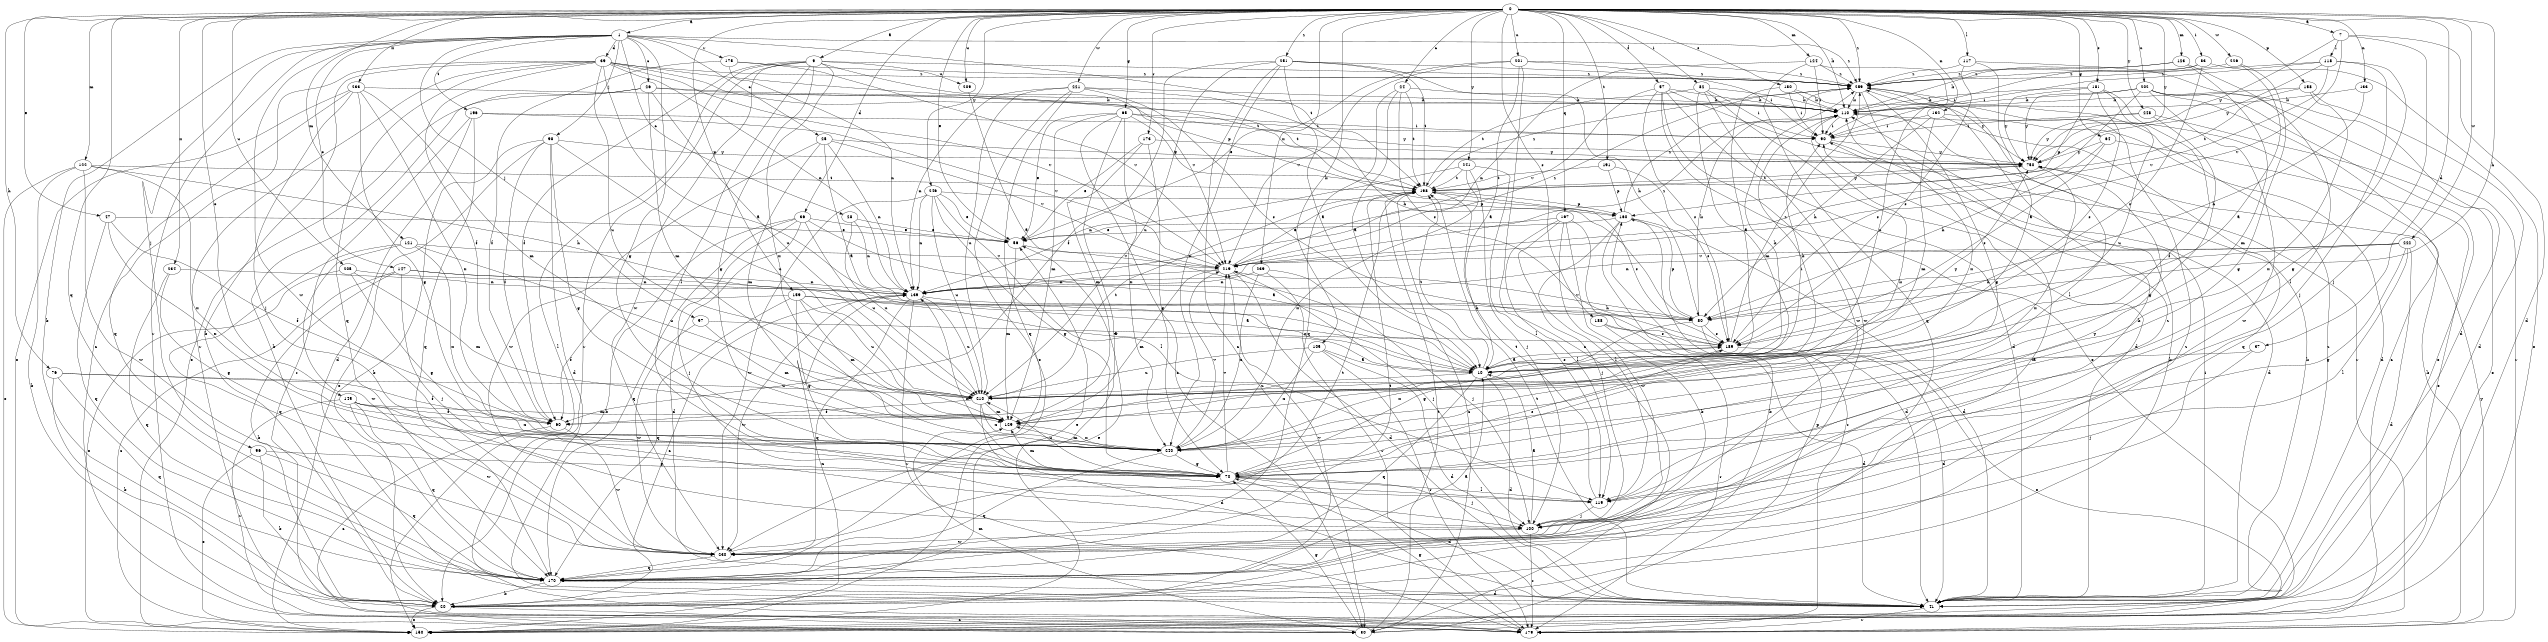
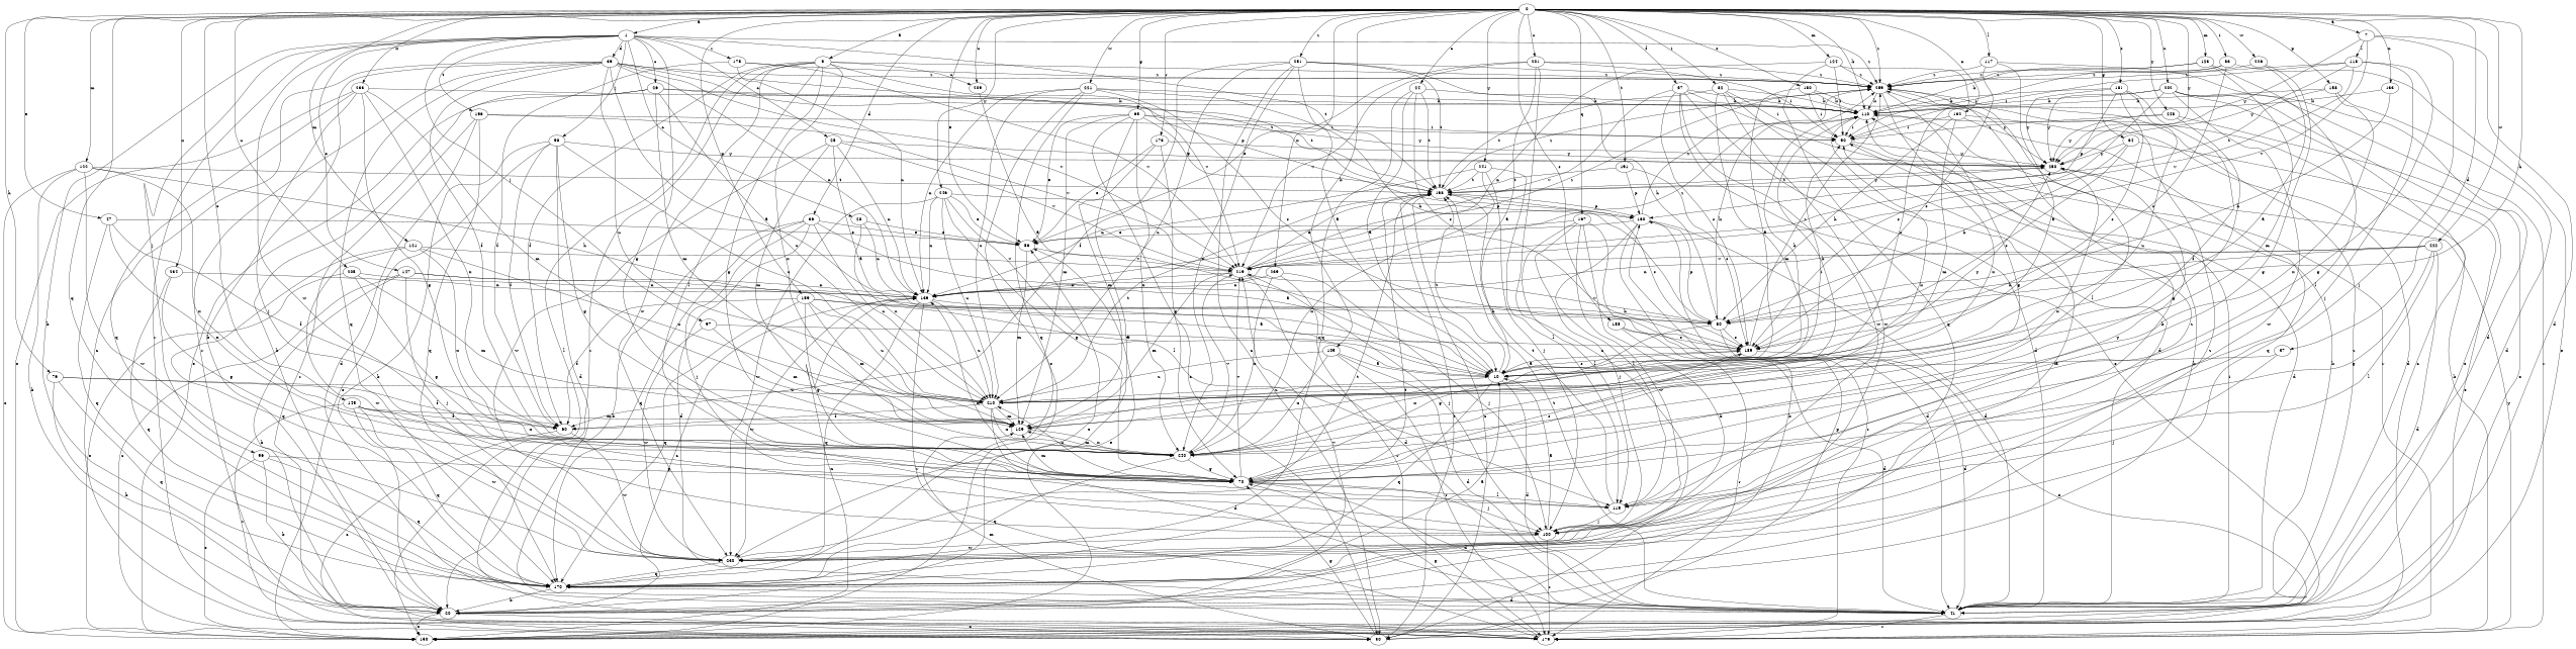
  strict digraph {
    0
    1
    7
    9
    24
    36
    37
    47
    n9 [label=56]
    57
    64
    65
    76
    80
    82
    83
    105
    110
    117
    121
    122
    123
    124
    132
    133
    145
    158
    159
    167
    170
    173
    180
    181
    188
    191
    201
    202
    205
    209
    221
    n41 [label=222]
    226
    233
    234
    239
    241
    246
    248
-   250 [label=750]
+   250
    251
    259
    20
    25
    26
    28
    39
    70
    96
    97
    98
    147
    175
    179
    196
    198
    230
    41
    100
    118
    219
    60
    119
    150
    240
    10
    189
    210
    129
    30
    90
    160
    139
    0 -> 1 [label=a]
    0 -> 7 [label=a]
    0 -> 9 [label=a]
    0 -> 24 [label=c]
    0 -> 36 [label=d]
    0 -> 37 [label=d]
    0 -> 47 [label=e]
    0 -> n9 [label=e]
    0 -> 57 [label=f]
    0 -> 64 [label=g]
    0 -> 65 [label=g]
    0 -> 76 [label=h]
    0 -> 80 [label=h]
    0 -> 82 [label=i]
    0 -> 83 [label=i]
    0 -> 105 [label=k]
    0 -> 110 [label=k]
    0 -> 117 [label=l]
    0 -> 121 [label=m]
    0 -> 122 [label=m]
    0 -> 123 [label=m]
    0 -> 124 [label=m]
    0 -> 132 [label=n]
    0 -> 133 [label=n]
    0 -> 145 [label=o]
    0 -> 158 [label=p]
    0 -> 159 [label=p]
    0 -> 167 [label=q]
    0 -> 170 [label=q]
    0 -> 173 [label=r]
    0 -> 180 [label=s]
    0 -> 181 [label=s]
    0 -> 188 [label=s]
    0 -> 191 [label=t]
    0 -> 201 [label=u]
    0 -> 202 [label=u]
    0 -> 205 [label=u]
    0 -> 209 [label=u]
    0 -> 221 [label=w]
    0 -> n41 [label=w]
    0 -> 226 [label=w]
    0 -> 233 [label=x]
    0 -> 234 [label=x]
    0 -> 239 [label=x]
    0 -> 241 [label=y]
    0 -> 246 [label=y]
    0 -> 248 [label=y]
    0 -> 250 [label=y]
    0 -> 251 [label=z]
    0 -> 259 [label=z]
    1 -> 259 [label=z]
    1 -> 20 [label=b]
    1 -> 25 [label=c]
    1 -> 26 [label=c]
    1 -> 28 [label=c]
    1 -> 39 [label=d]
    1 -> 70 [label=g]
    1 -> 96 [label=j]
    1 -> 97 [label=j]
    1 -> 98 [label=j]
    1 -> 147 [label=o]
    1 -> 175 [label=r]
    1 -> 179 [label=r]
    1 -> 196 [label=t]
    1 -> 198 [label=t]
    1 -> 230 [label=w]
    7 -> 250 [label=y]
    7 -> 41 [label=d]
    7 -> 100 [label=j]
    7 -> 118 [label=l]
    7 -> 219 [label=v]
    9 -> 209 [label=u]
    9 -> 259 [label=z]
    9 -> 70 [label=g]
    9 -> 179 [label=r]
    9 -> 230 [label=w]
    9 -> 219 [label=v]
    9 -> 60 [label=f]
    9 -> 119 [label=l]
    9 -> 150 [label=l]
    9 -> 240 [label=x]
    24 -> 110 [label=k]
    24 -> 170 [label=q]
    24 -> 198 [label=t]
    24 -> 10 [label=a]
    24 -> 189 [label=s]
    36 -> n9 [label=e]
    36 -> 170 [label=q]
    36 -> 20 [label=b]
    36 -> 41 [label=d]
    36 -> 100 [label=j]
    36 -> 10 [label=a]
    36 -> 210 [label=u]
    37 -> 100 [label=j]
    37 -> 10 [label=a]
    47 -> n9 [label=e]
    47 -> 170 [label=q]
    47 -> 60 [label=f]
    47 -> 240 [label=x]
    n9 -> 219 [label=v]
    n9 -> 129 [label=m]
    57 -> 110 [label=k]
    57 -> 179 [label=r]
    57 -> 230 [label=w]
    57 -> 41 [label=d]
    57 -> 219 [label=v]
    57 -> 150 [label=o]
    57 -> 189 [label=s]
    64 -> 80 [label=h]
    64 -> 250 [label=y]
    64 -> 150 [label=o]
    64 -> 189 [label=s]
    65 -> n9 [label=e]
    65 -> 250 [label=y]
    65 -> 198 [label=t]
    65 -> 230 [label=w]
    65 -> 240 [label=x]
    65 -> 129 [label=m]
    65 -> 30 [label=c]
    65 -> 90 [label=i]
    76 -> 170 [label=q]
    76 -> 20 [label=b]
    76 -> 60 [label=f]
    76 -> 210 [label=u]
    80 -> 110 [label=k]
    80 -> 70 [label=g]
    80 -> 41 [label=d]
    80 -> 219 [label=v]
    80 -> 189 [label=s]
    80 -> 160 [label=p]
    82 -> 110 [label=k]
    82 -> 198 [label=t]
    82 -> 230 [label=w]
    82 -> 41 [label=d]
    82 -> 129 [label=m]
    82 -> 90 [label=i]
    83 -> 259 [label=z]
    83 -> 150 [label=o]
    83 -> 189 [label=s]
    83 -> 90 [label=i]
    105 -> 179 [label=r]
    105 -> 41 [label=d]
    105 -> 240 [label=x]
    105 -> 10 [label=a]
    105 -> 210 [label=u]
    110 -> 90 [label=i]
    117 -> 259 [label=z]
    117 -> 41 [label=d]
    117 -> 10 [label=a]
    117 -> 189 [label=s]
    121 -> 170 [label=q]
    121 -> 230 [label=w]
    121 -> 219 [label=v]
    121 -> 240 [label=x]
    121 -> 210 [label=u]
    122 -> 80 [label=h]
    122 -> 20 [label=b]
    122 -> 198 [label=t]
    122 -> 230 [label=w]
    122 -> 150 [label=o]
    122 -> 240 [label=x]
    123 -> 110 [label=k]
    123 -> 259 [label=z]
    123 -> 119 [label=l]
    123 -> 129 [label=m]
    124 -> 170 [label=q]
    124 -> 259 [label=z]
    124 -> 210 [label=u]
    124 -> 90 [label=i]
    124 -> 139 [label=n]
    132 -> 80 [label=h]
    132 -> 170 [label=q]
    132 -> 41 [label=d]
    132 -> 129 [label=m]
    132 -> 90 [label=i]
    133 -> 80 [label=h]
    133 -> 110 [label=k]
    145 -> 170 [label=q]
    145 -> 179 [label=r]
    145 -> 230 [label=w]
    145 -> 60 [label=f]
    145 -> 240 [label=x]
    145 -> 129 [label=m]
    158 -> 110 [label=k]
    158 -> 198 [label=t]
    158 -> 41 [label=d]
    158 -> 240 [label=x]
    159 -> 80 [label=h]
    159 -> 170 [label=q]
    159 -> 70 [label=g]
    159 -> 60 [label=f]
    159 -> 10 [label=a]
    159 -> 210 [label=u]
    159 -> 129 [label=m]
    167 -> n9 [label=e]
    167 -> 20 [label=b]
    167 -> 230 [label=w]
    167 -> 41 [label=d]
    167 -> 100 [label=j]
    167 -> 119 [label=l]
    170 -> 20 [label=b]
    170 -> 198 [label=t]
    170 -> 41 [label=d]
    170 -> 10 [label=a]
    170 -> 90 [label=i]
    173 -> n9 [label=e]
    173 -> 250 [label=y]
    173 -> 70 [label=g]
    173 -> 129 [label=m]
    180 -> 110 [label=k]
    180 -> 250 [label=y]
    180 -> 10 [label=a]
    180 -> 90 [label=i]
    181 -> 110 [label=k]
    181 -> 250 [label=y]
    181 -> 60 [label=f]
    181 -> 189 [label=s]
    181 -> 210 [label=u]
    181 -> 160 [label=p]
    188 -> 179 [label=r]
    188 -> 41 [label=d]
    188 -> 189 [label=s]
    191 -> 198 [label=t]
    191 -> 189 [label=s]
    191 -> 160 [label=p]
    201 -> n9 [label=e]
    201 -> 259 [label=z]
    201 -> 219 [label=v]
    201 -> 10 [label=a]
    201 -> 30 [label=c]
    201 -> 90 [label=i]
    202 -> 110 [label=k]
    202 -> 250 [label=y]
    202 -> 179 [label=r]
    202 -> 230 [label=w]
    202 -> 150 [label=o]
    202 -> 189 [label=s]
    202 -> 30 [label=c]
    205 -> 70 [label=g]
    205 -> 150 [label=o]
    205 -> 129 [label=m]
    205 -> 139 [label=n]
    209 -> 10 [label=a]
    221 -> 80 [label=h]
    221 -> 110 [label=k]
    221 -> 170 [label=q]
    221 -> 150 [label=o]
    221 -> 189 [label=s]
    221 -> 210 [label=u]
    221 -> 139 [label=n]
    n41 -> 80 [label=h]
    n41 -> 70 [label=g]
    n41 -> 41 [label=d]
    n41 -> 219 [label=v]
    n41 -> 119 [label=l]
    n41 -> 139 [label=n]
    226 -> 259 [label=z]
    226 -> 70 [label=g]
    226 -> 10 [label=a]
    233 -> 110 [label=k]
    233 -> 170 [label=q]
    233 -> 70 [label=g]
    233 -> 100 [label=j]
    233 -> 150 [label=o]
    233 -> 240 [label=x]
    233 -> 129 [label=m]
    234 -> 170 [label=q]
    234 -> 70 [label=g]
    234 -> 139 [label=n]
    239 -> 179 [label=r]
    239 -> 100 [label=j]
    239 -> 240 [label=x]
    239 -> 139 [label=n]
    241 -> 198 [label=t]
    241 -> 100 [label=j]
    241 -> 119 [label=l]
    241 -> 240 [label=x]
    241 -> 139 [label=n]
    246 -> n9 [label=e]
    246 -> 70 [label=g]
    246 -> 230 [label=w]
    246 -> 119 [label=l]
    246 -> 210 [label=u]
    246 -> 160 [label=p]
    246 -> 139 [label=n]
    248 -> 250 [label=y]
    248 -> 70 [label=g]
    248 -> 150 [label=o]
    248 -> 90 [label=i]
    250 -> 198 [label=t]
    250 -> 240 [label=x]
    251 -> 80 [label=h]
    251 -> 259 [label=z]
    251 -> 198 [label=t]
    251 -> 60 [label=f]
    251 -> 240 [label=x]
    251 -> 10 [label=a]
    251 -> 210 [label=u]
    251 -> 30 [label=c]
    259 -> 110 [label=k]
    259 -> 70 [label=g]
    259 -> 119 [label=l]
    259 -> 240 [label=x]
    20 -> n9 [label=e]
    20 -> 110 [label=k]
    20 -> 259 [label=z]
    20 -> 219 [label=v]
    20 -> 150 [label=o]
    20 -> 30 [label=c]
    20 -> 139 [label=c]
    25 -> 250 [label=y]
    25 -> 230 [label=w]
    25 -> 219 [label=v]
    25 -> 10 [label=a]
    25 -> 129 [label=m]
    25 -> 139 [label=n]
    26 -> 110 [label=k]
    26 -> 20 [label=b]
    26 -> 198 [label=t]
    26 -> 150 [label=o]
    26 -> 210 [label=u]
    26 -> 129 [label=m]
    28 -> n9 [label=e]
    28 -> 210 [label=u]
    28 -> 139 [label=n]
    39 -> 170 [label=q]
    39 -> 259 [label=z]
    39 -> 20 [label=b]
    39 -> 179 [label=r]
    39 -> 198 [label=t]
    39 -> 219 [label=v]
    39 -> 60 [label=f]
    39 -> 10 [label=a]
    39 -> 210 [label=u]
    39 -> 30 [label=c]
    39 -> 160 [label=p]
    39 -> 139 [label=n]
    70 -> 41 [label=d]
    70 -> 100 [label=j]
    70 -> 219 [label=v]
    70 -> 119 [label=l]
    70 -> 189 [label=s]
    70 -> 210 [label=u]
    70 -> 129 [label=m]
    96 -> 170 [label=q]
    96 -> 20 [label=b]
    96 -> 70 [label=g]
    96 -> 150 [label=o]
    97 -> 230 [label=w]
    97 -> 189 [label=s]
    97 -> 129 [label=m]
    98 -> 250 [label=y]
    98 -> 20 [label=b]
    98 -> 70 [label=g]
    98 -> 41 [label=d]
    98 -> 60 [label=f]
    98 -> 150 [label=o]
    98 -> 210 [label=u]
    147 -> 20 [label=b]
    147 -> 100 [label=j]
    147 -> 10 [label=a]
    147 -> 30 [label=c]
    147 -> 139 [label=n]
    175 -> 259 [label=z]
    175 -> 219 [label=v]
    175 -> 60 [label=f]
    175 -> 139 [label=n]
    179 -> 110 [label=k]
    179 -> 250 [label=y]
    179 -> 70 [label=g]
    196 -> 170 [label=q]
    196 -> 179 [label=r]
    196 -> 41 [label=d]
    196 -> 219 [label=v]
    196 -> 90 [label=i]
    198 -> 250 [label=y]
    198 -> 259 [label=z]
    198 -> 189 [label=s]
    198 -> 30 [label=c]
    198 -> 160 [label=p]
    230 -> 170 [label=q]
    230 -> 259 [label=z]
    230 -> 198 [label=t]
    41 -> 110 [label=k]
    41 -> 259 [label=z]
    41 -> 179 [label=r]
    41 -> 198 [label=t]
    41 -> 90 [label=i]
    100 -> 110 [label=k]
    100 -> 179 [label=r]
    100 -> 230 [label=w]
    100 -> 10 [label=a]
    118 -> 250 [label=y]
    118 -> 259 [label=z]
    118 -> 70 [label=g]
    118 -> 100 [label=j]
    118 -> 219 [label=v]
    118 -> 90 [label=i]
    219 -> 259 [label=z]
    219 -> 198 [label=t]
    219 -> 41 [label=d]
    219 -> 100 [label=j]
    219 -> 129 [label=m]
    219 -> 139 [label=n]
    60 -> 230 [label=w]
    60 -> 30 [label=c]
    119 -> 250 [label=y]
    119 -> 198 [label=t]
    119 -> 100 [label=j]
    119 -> 139 [label=n]
    150 -> n9 [label=e]
    150 -> 139 [label=n]
    240 -> 110 [label=k]
    240 -> 170 [label=q]
    240 -> 70 [label=g]
    240 -> 219 [label=v]
    240 -> 129 [label=m]
    10 -> 110 [label=k]
    10 -> 170 [label=q]
    10 -> 250 [label=y]
    10 -> 198 [label=t]
    10 -> 41 [label=d]
    10 -> 189 [label=s]
    10 -> 210 [label=u]
    189 -> 259 [label=z]
    189 -> 150 [label=o]
    189 -> 240 [label=x]
    189 -> 10 [label=a]
    210 -> 110 [label=k]
    210 -> 198 [label=t]
    210 -> 41 [label=d]
    210 -> 60 [label=f]
    210 -> 240 [label=x]
    210 -> 129 [label=m]
    210 -> 90 [label=i]
    129 -> 240 [label=x]
    30 -> 70 [label=g]
    30 -> 198 [label=t]
    30 -> 129 [label=m]
    30 -> 160 [label=p]
    90 -> 250 [label=y]
    90 -> 41 [label=d]
    160 -> n9 [label=e]
    160 -> 259 [label=z]
    160 -> 20 [label=b]
    160 -> 179 [label=r]
    160 -> 41 [label=d]
    160 -> 119 [label=l]
    139 -> 80 [label=h]
    139 -> 170 [label=q]
    139 -> 259 [label=z]
    139 -> 179 [label=r]
    139 -> 230 [label=w]
    139 -> 210 [label=u]
  }
